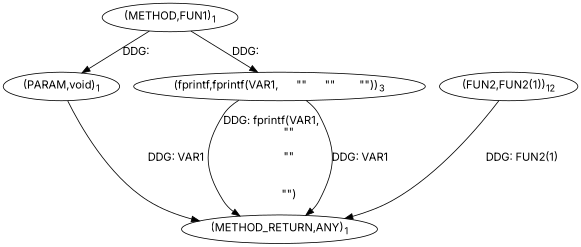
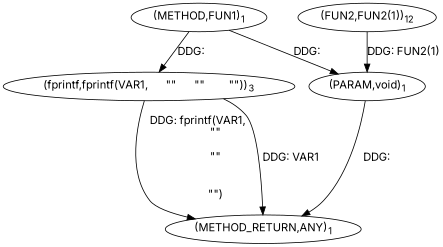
  digraph {
    fontname=Inter
    node [fontname=Inter]
    edge [fontname=Inter]
    n1 [label=<(METHOD,FUN1)<SUB>1</SUB>>]
    n2 [label=<(PARAM,void)<SUB>1</SUB>>]
    n3 [label=<(fprintf,fprintf(VAR1,  	    &quot;&quot;  	    &quot;&quot;    	    &quot;&quot;))<SUB>3</SUB>>]
    n4 [label=<(METHOD_RETURN,ANY)<SUB>1</SUB>>]
    n5 [label=<(FUN2,FUN2(1))<SUB>12</SUB>>]
    n1 -> n2 [label="DDG: "]
    n1 -> n3 [label="DDG: "]
-   n2 -> n4 [label="DDG: VAR1"]
+   n2 -> n4 [label="DDG: "]
    n3 -> n4 [label="DDG: fprintf(VAR1,\n 	    &quot;&quot;\n\n	    &quot;&quot;\n\n\n 	    &quot;&quot;)"]
    n3 -> n4 [label="DDG: VAR1"]
-   n5 -> n4 [label="DDG: FUN2(1)"]
+   n5 -> n2 [label="DDG: FUN2(1)"]
  }
